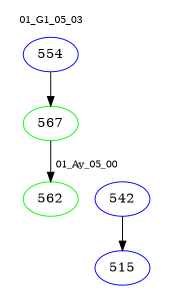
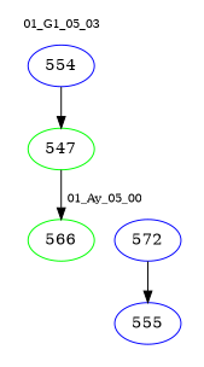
  digraph {
    node [color=blue]
    edge [color=black]
-   n1 [label=542]
-   n2 [label=515]
-   n3 [color=green label=562]
+   n1 [label=572]
+   n2 [label=555]
+   n3 [color=green label=566]
    n4 [label=554]
-   n5 [color=green label=567]
+   n5 [color=green label=547]
    subgraph cluster_1 {
      color=white
      fontsize=10
      label="01_Ay_05_00"
      n1
      n2
      n3
    }
    subgraph cluster_2 {
      color=white
      fontsize=10
      label="01_G1_05_03"
      n4
      n5
    }
    n1 -> n2
    n4 -> n5
    n5 -> n3
  }
